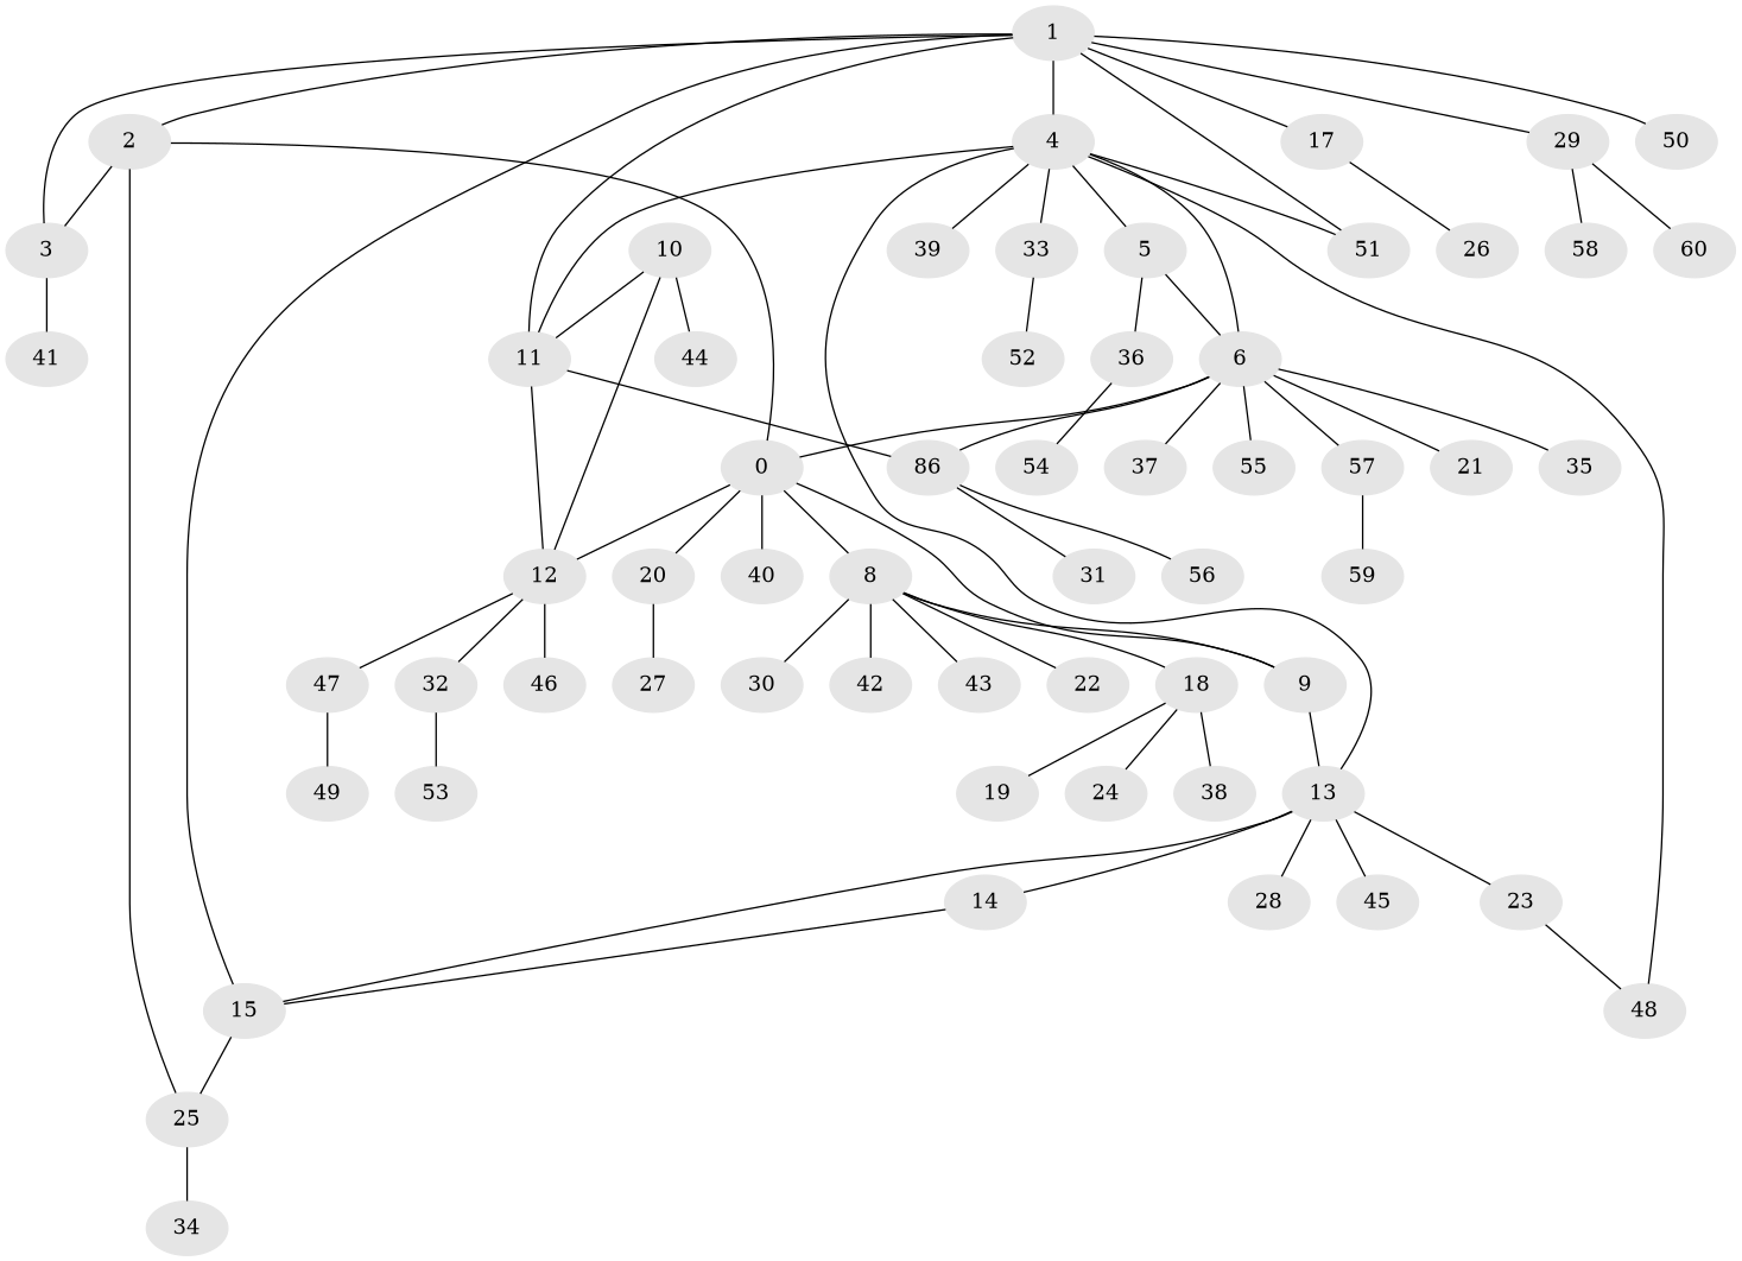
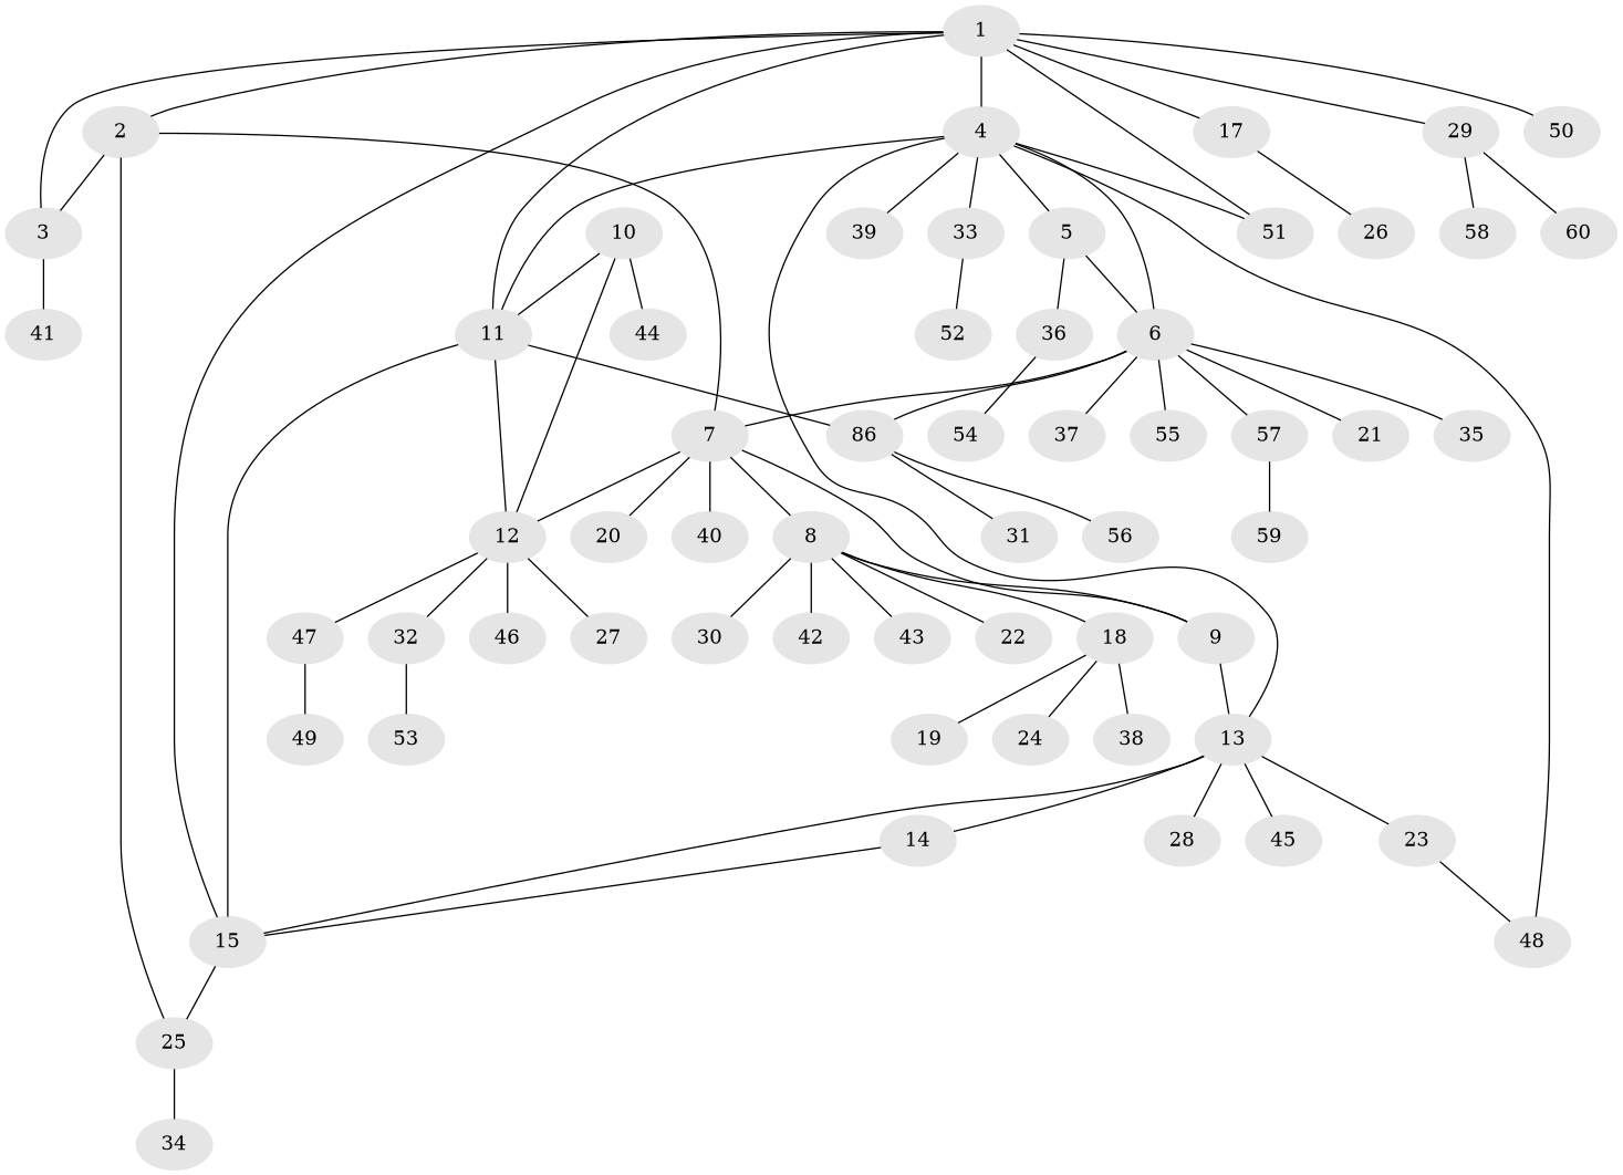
  graph {
    node [color=gray90 style=filled]
    1
    2
    3
    4
    11
    15
    17
    29
    50
    51
-   7 [label=0]
+   7
    25
    41
    5
    6
    13
    33
    39
    48
    n20 [label=86]
    12
    26
    58
    60
    8
    9
    20
    40
    34
    36
    21
    35
    37
    55
    57
    14
    23
    28
    45
    52
    54
    31
    56
    59
    18
    22
    30
    42
    43
    27
    32
    46
    47
    19
    24
    38
    10
    44
    53
    49
    1 -- 2
    1 -- 3
    1 -- 4
    1 -- 11
    1 -- 15
    1 -- 17
    1 -- 29
    1 -- 50
    1 -- 51
    2 -- 3
    2 -- 7
    2 -- 25
    3 -- 41
    4 -- 11
    4 -- 51
    4 -- 5
    4 -- 6
    4 -- 13
    4 -- 33
    4 -- 39
    4 -- 48
+   11 -- 15
    11 -- n20
    11 -- 12
    15 -- 25
    17 -- 26
    29 -- 58
    29 -- 60
    7 -- 12
    7 -- 8
    7 -- 9
    7 -- 20
    7 -- 40
    25 -- 34
    5 -- 6
    5 -- 36
    6 -- 7
    6 -- n20
    6 -- 21
    6 -- 35
    6 -- 37
    6 -- 55
    6 -- 57
    13 -- 15
    13 -- 14
    13 -- 23
    13 -- 28
    13 -- 45
    33 -- 52
    n20 -- 31
    n20 -- 56
-   20 -- 27
+   12 -- 27
    12 -- 32
    12 -- 46
    12 -- 47
    8 -- 9
    8 -- 18
    8 -- 22
    8 -- 30
    8 -- 42
    8 -- 43
    9 -- 13
    36 -- 54
    57 -- 59
    14 -- 15
    23 -- 48
    18 -- 19
    18 -- 24
    18 -- 38
    32 -- 53
    47 -- 49
    10 -- 11
    10 -- 12
    10 -- 44
  }
